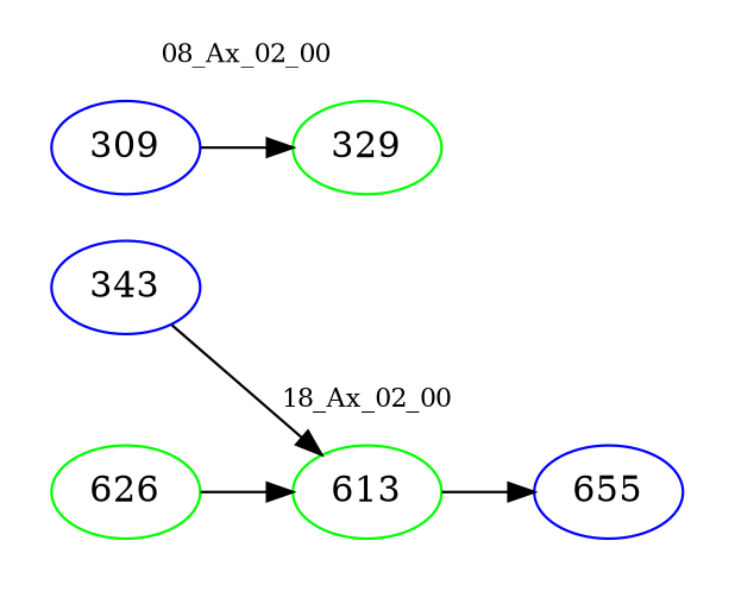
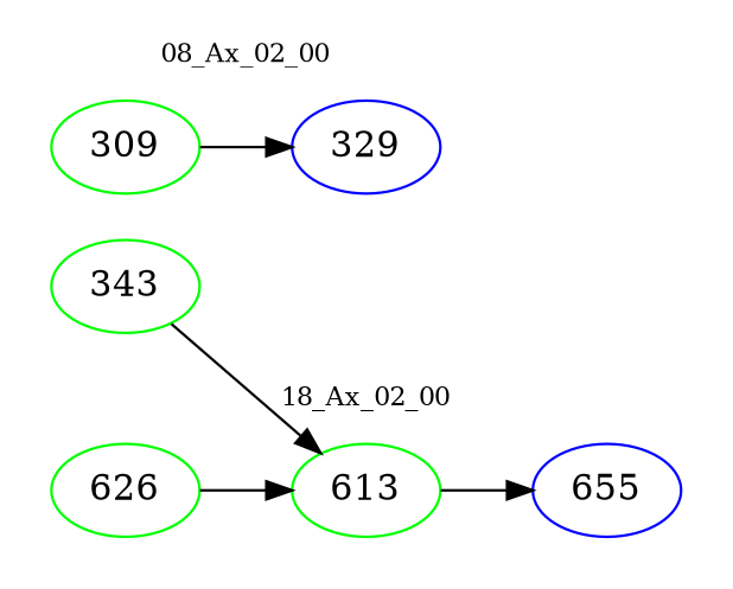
  digraph {
    rankdir=LR
    node [color=green]
    edge [color=black]
-   n1 [color=blue label=343]
-   n2 [color=blue label=309]
-   n3 [label=329]
+   n1 [label=343]
+   n2 [label=309]
+   n3 [color=blue label=329]
    n4 [label=626]
    n5 [label=613]
    n6 [color=blue label=655]
    subgraph cluster_1 {
      color=white
      fontsize=10
      label="08_Ax_02_00"
      n1
      n2
      n3
    }
    subgraph cluster_2 {
      color=white
      fontsize=10
      label="18_Ax_02_00"
      n4
      n5
      n6
    }
    n1 -> n5
    n2 -> n3
    n4 -> n5
    n5 -> n6
  }
